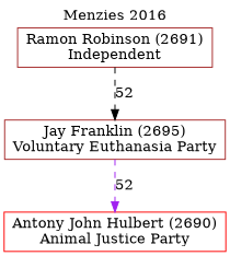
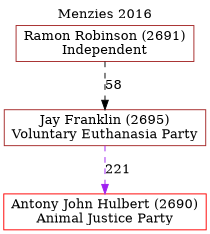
  digraph {
    label="Menzies 2016"
    labelloc=t
    mclimit=10
    node [color=brown shape=box]
    edge [style=dashed]
    n1 [color=red label="Antony John Hulbert (2690)\nAnimal Justice Party"]
    n2 [label="Jay Franklin (2695)\nVoluntary Euthanasia Party"]
    n3 [label="Ramon Robinson (2691)\nIndependent"]
-   n2 -> n1 [color=purple label=52]
-   n3 -> n2 [color=black label=52]
+   n2 -> n1 [color=purple label=221]
+   n3 -> n2 [color=black label=58]
  }
